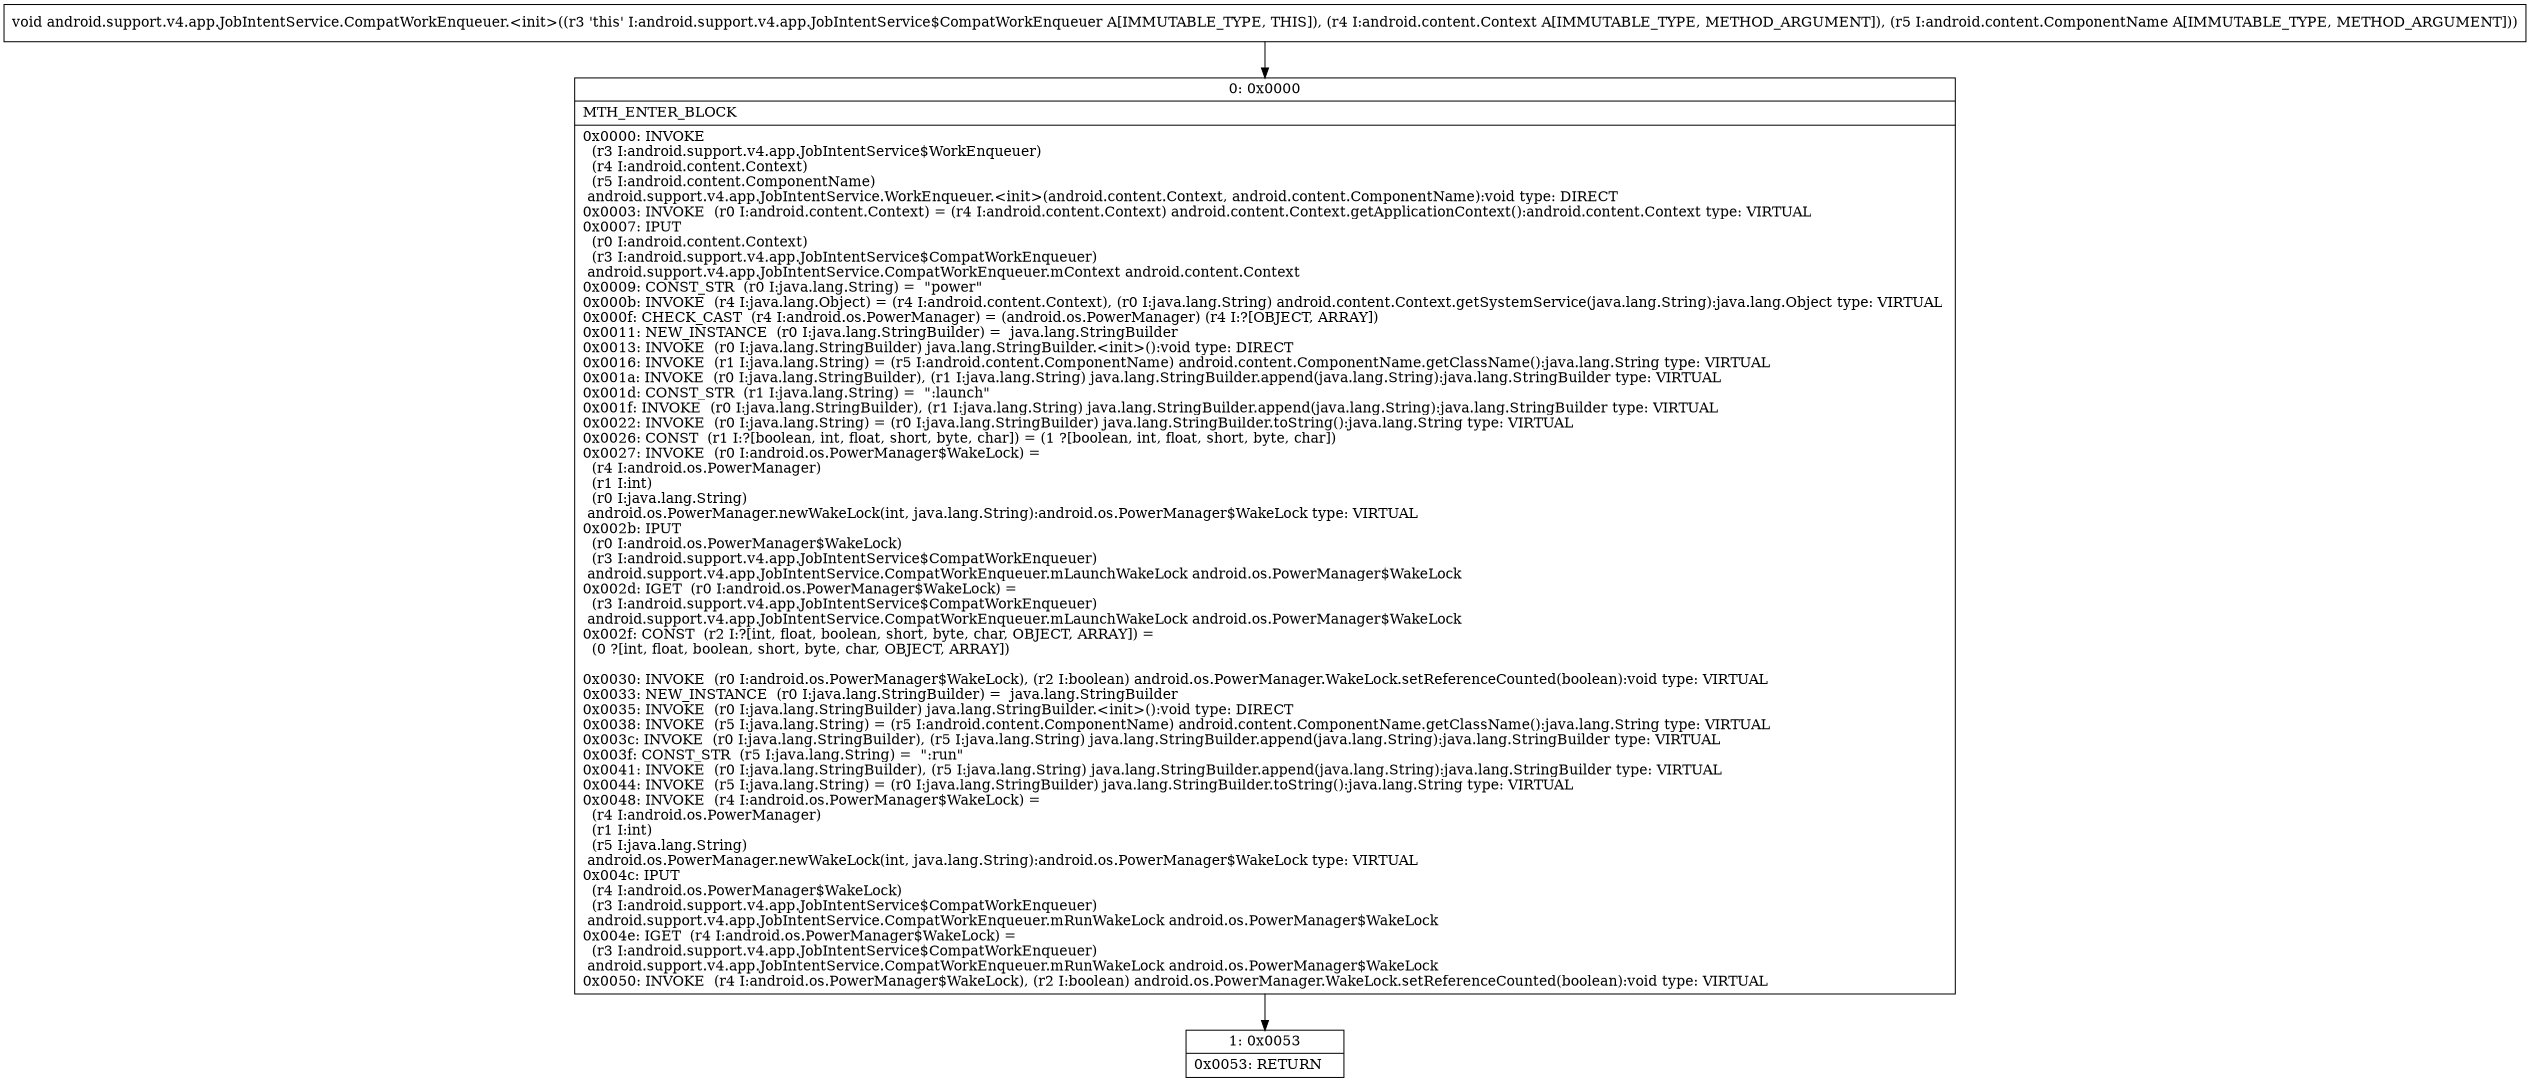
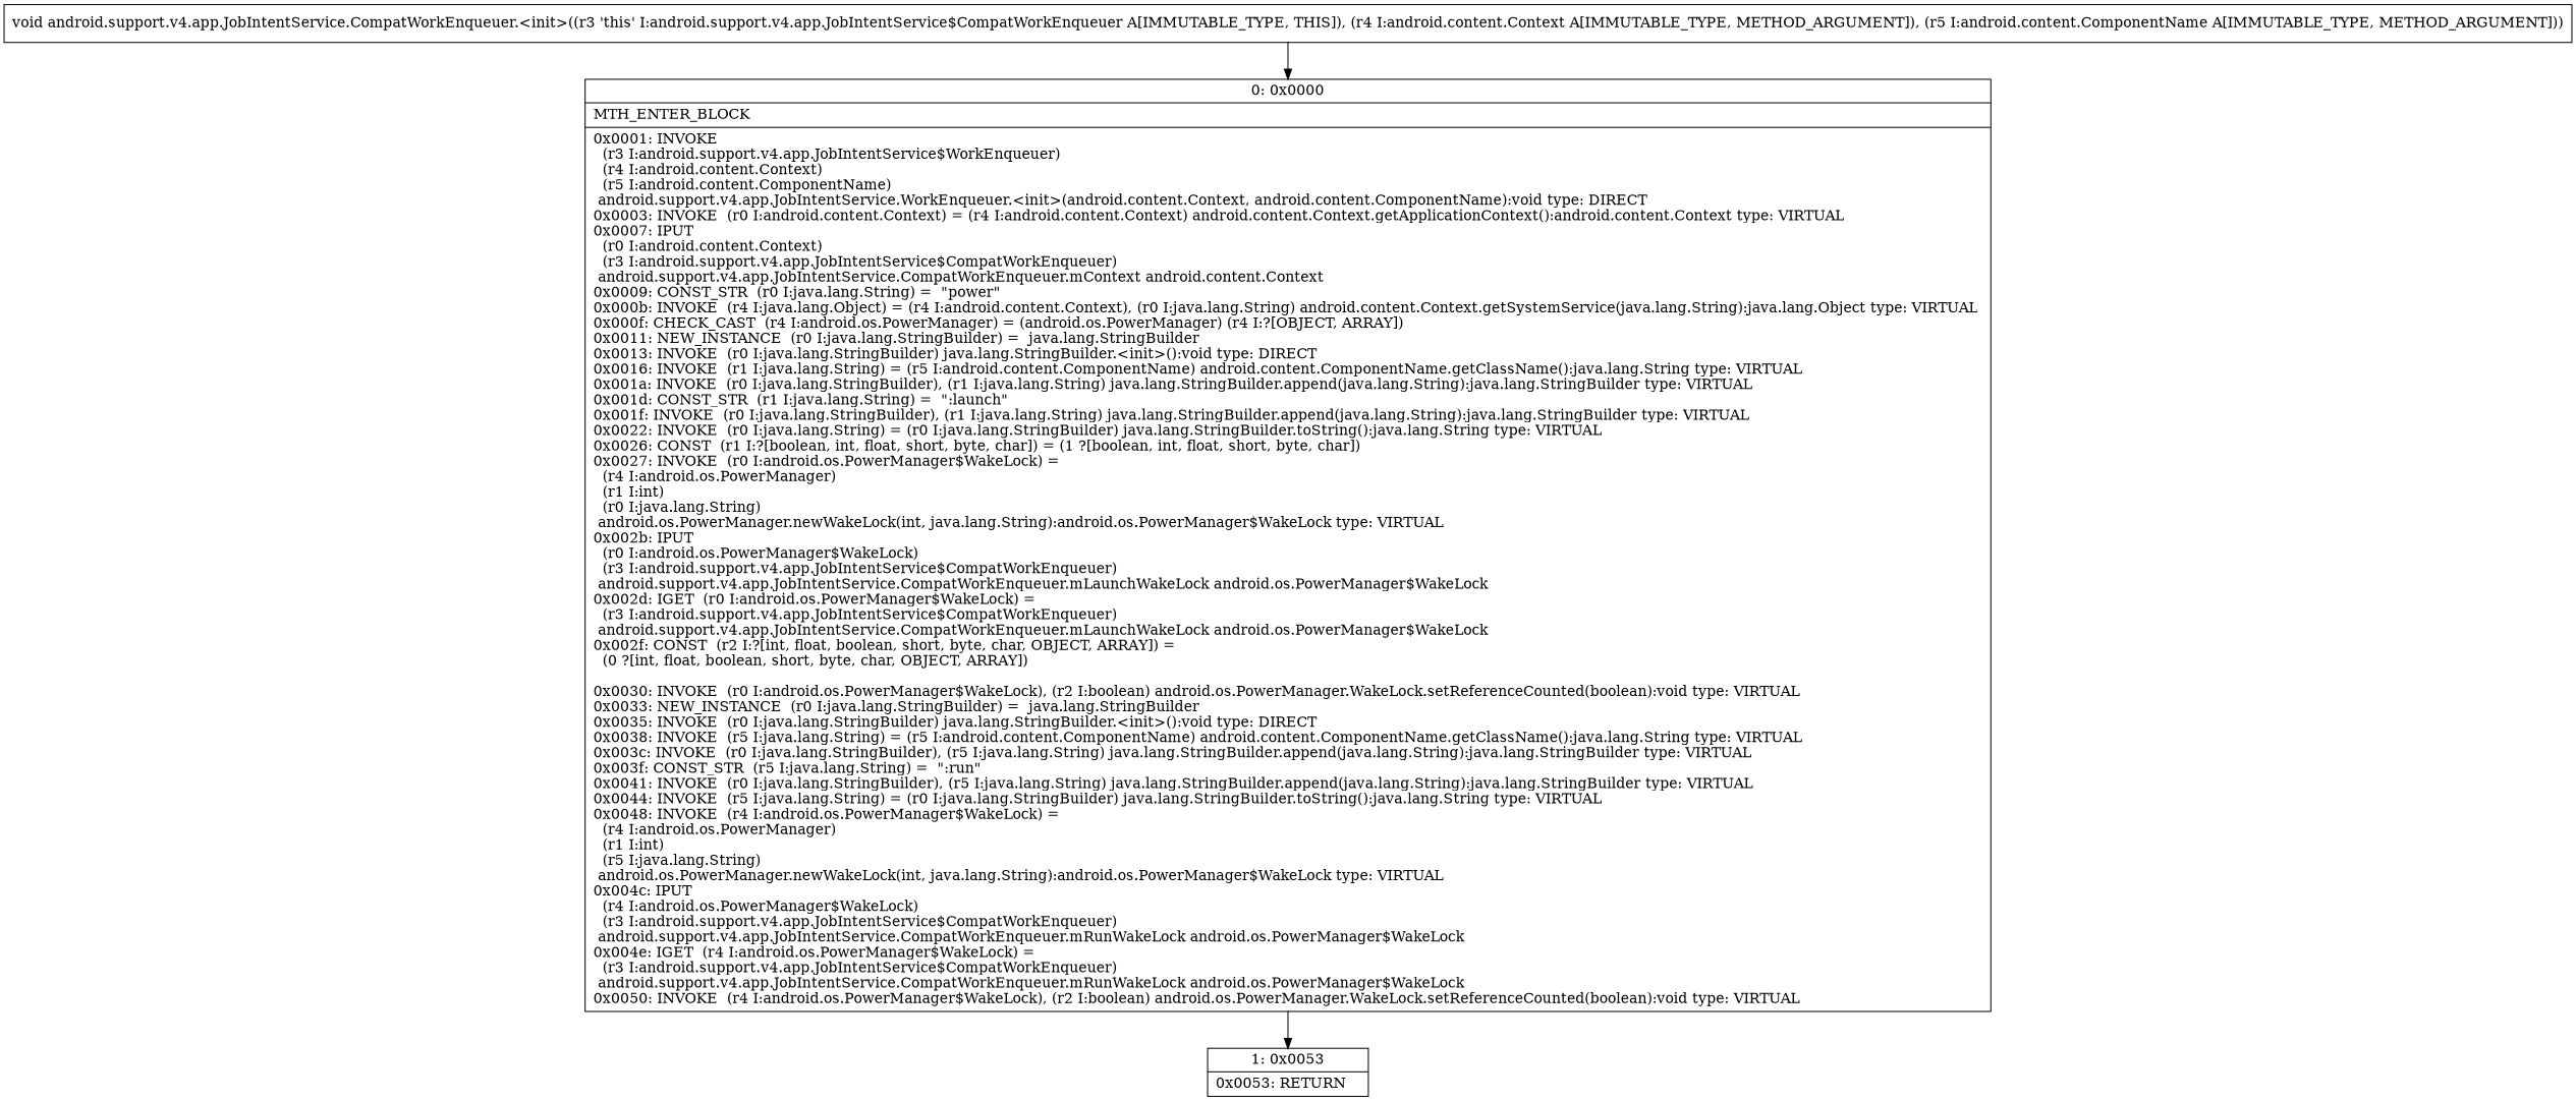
  digraph {
    node [shape=record]
-   n1 [label="{0\:\ 0x0000|MTH_ENTER_BLOCK\l|0x0000: INVOKE  \l  (r3 I:android.support.v4.app.JobIntentService$WorkEnqueuer)\l  (r4 I:android.content.Context)\l  (r5 I:android.content.ComponentName)\l android.support.v4.app.JobIntentService.WorkEnqueuer.\<init\>(android.content.Context, android.content.ComponentName):void type: DIRECT \l0x0003: INVOKE  (r0 I:android.content.Context) = (r4 I:android.content.Context) android.content.Context.getApplicationContext():android.content.Context type: VIRTUAL \l0x0007: IPUT  \l  (r0 I:android.content.Context)\l  (r3 I:android.support.v4.app.JobIntentService$CompatWorkEnqueuer)\l android.support.v4.app.JobIntentService.CompatWorkEnqueuer.mContext android.content.Context \l0x0009: CONST_STR  (r0 I:java.lang.String) =  \"power\" \l0x000b: INVOKE  (r4 I:java.lang.Object) = (r4 I:android.content.Context), (r0 I:java.lang.String) android.content.Context.getSystemService(java.lang.String):java.lang.Object type: VIRTUAL \l0x000f: CHECK_CAST  (r4 I:android.os.PowerManager) = (android.os.PowerManager) (r4 I:?[OBJECT, ARRAY]) \l0x0011: NEW_INSTANCE  (r0 I:java.lang.StringBuilder) =  java.lang.StringBuilder \l0x0013: INVOKE  (r0 I:java.lang.StringBuilder) java.lang.StringBuilder.\<init\>():void type: DIRECT \l0x0016: INVOKE  (r1 I:java.lang.String) = (r5 I:android.content.ComponentName) android.content.ComponentName.getClassName():java.lang.String type: VIRTUAL \l0x001a: INVOKE  (r0 I:java.lang.StringBuilder), (r1 I:java.lang.String) java.lang.StringBuilder.append(java.lang.String):java.lang.StringBuilder type: VIRTUAL \l0x001d: CONST_STR  (r1 I:java.lang.String) =  \":launch\" \l0x001f: INVOKE  (r0 I:java.lang.StringBuilder), (r1 I:java.lang.String) java.lang.StringBuilder.append(java.lang.String):java.lang.StringBuilder type: VIRTUAL \l0x0022: INVOKE  (r0 I:java.lang.String) = (r0 I:java.lang.StringBuilder) java.lang.StringBuilder.toString():java.lang.String type: VIRTUAL \l0x0026: CONST  (r1 I:?[boolean, int, float, short, byte, char]) = (1 ?[boolean, int, float, short, byte, char]) \l0x0027: INVOKE  (r0 I:android.os.PowerManager$WakeLock) = \l  (r4 I:android.os.PowerManager)\l  (r1 I:int)\l  (r0 I:java.lang.String)\l android.os.PowerManager.newWakeLock(int, java.lang.String):android.os.PowerManager$WakeLock type: VIRTUAL \l0x002b: IPUT  \l  (r0 I:android.os.PowerManager$WakeLock)\l  (r3 I:android.support.v4.app.JobIntentService$CompatWorkEnqueuer)\l android.support.v4.app.JobIntentService.CompatWorkEnqueuer.mLaunchWakeLock android.os.PowerManager$WakeLock \l0x002d: IGET  (r0 I:android.os.PowerManager$WakeLock) = \l  (r3 I:android.support.v4.app.JobIntentService$CompatWorkEnqueuer)\l android.support.v4.app.JobIntentService.CompatWorkEnqueuer.mLaunchWakeLock android.os.PowerManager$WakeLock \l0x002f: CONST  (r2 I:?[int, float, boolean, short, byte, char, OBJECT, ARRAY]) = \l  (0 ?[int, float, boolean, short, byte, char, OBJECT, ARRAY])\l \l0x0030: INVOKE  (r0 I:android.os.PowerManager$WakeLock), (r2 I:boolean) android.os.PowerManager.WakeLock.setReferenceCounted(boolean):void type: VIRTUAL \l0x0033: NEW_INSTANCE  (r0 I:java.lang.StringBuilder) =  java.lang.StringBuilder \l0x0035: INVOKE  (r0 I:java.lang.StringBuilder) java.lang.StringBuilder.\<init\>():void type: DIRECT \l0x0038: INVOKE  (r5 I:java.lang.String) = (r5 I:android.content.ComponentName) android.content.ComponentName.getClassName():java.lang.String type: VIRTUAL \l0x003c: INVOKE  (r0 I:java.lang.StringBuilder), (r5 I:java.lang.String) java.lang.StringBuilder.append(java.lang.String):java.lang.StringBuilder type: VIRTUAL \l0x003f: CONST_STR  (r5 I:java.lang.String) =  \":run\" \l0x0041: INVOKE  (r0 I:java.lang.StringBuilder), (r5 I:java.lang.String) java.lang.StringBuilder.append(java.lang.String):java.lang.StringBuilder type: VIRTUAL \l0x0044: INVOKE  (r5 I:java.lang.String) = (r0 I:java.lang.StringBuilder) java.lang.StringBuilder.toString():java.lang.String type: VIRTUAL \l0x0048: INVOKE  (r4 I:android.os.PowerManager$WakeLock) = \l  (r4 I:android.os.PowerManager)\l  (r1 I:int)\l  (r5 I:java.lang.String)\l android.os.PowerManager.newWakeLock(int, java.lang.String):android.os.PowerManager$WakeLock type: VIRTUAL \l0x004c: IPUT  \l  (r4 I:android.os.PowerManager$WakeLock)\l  (r3 I:android.support.v4.app.JobIntentService$CompatWorkEnqueuer)\l android.support.v4.app.JobIntentService.CompatWorkEnqueuer.mRunWakeLock android.os.PowerManager$WakeLock \l0x004e: IGET  (r4 I:android.os.PowerManager$WakeLock) = \l  (r3 I:android.support.v4.app.JobIntentService$CompatWorkEnqueuer)\l android.support.v4.app.JobIntentService.CompatWorkEnqueuer.mRunWakeLock android.os.PowerManager$WakeLock \l0x0050: INVOKE  (r4 I:android.os.PowerManager$WakeLock), (r2 I:boolean) android.os.PowerManager.WakeLock.setReferenceCounted(boolean):void type: VIRTUAL \l}"]
+   n1 [label="{0\:\ 0x0000|MTH_ENTER_BLOCK\l|0x0001: INVOKE  \l  (r3 I:android.support.v4.app.JobIntentService$WorkEnqueuer)\l  (r4 I:android.content.Context)\l  (r5 I:android.content.ComponentName)\l android.support.v4.app.JobIntentService.WorkEnqueuer.\<init\>(android.content.Context, android.content.ComponentName):void type: DIRECT \l0x0003: INVOKE  (r0 I:android.content.Context) = (r4 I:android.content.Context) android.content.Context.getApplicationContext():android.content.Context type: VIRTUAL \l0x0007: IPUT  \l  (r0 I:android.content.Context)\l  (r3 I:android.support.v4.app.JobIntentService$CompatWorkEnqueuer)\l android.support.v4.app.JobIntentService.CompatWorkEnqueuer.mContext android.content.Context \l0x0009: CONST_STR  (r0 I:java.lang.String) =  \"power\" \l0x000b: INVOKE  (r4 I:java.lang.Object) = (r4 I:android.content.Context), (r0 I:java.lang.String) android.content.Context.getSystemService(java.lang.String):java.lang.Object type: VIRTUAL \l0x000f: CHECK_CAST  (r4 I:android.os.PowerManager) = (android.os.PowerManager) (r4 I:?[OBJECT, ARRAY]) \l0x0011: NEW_INSTANCE  (r0 I:java.lang.StringBuilder) =  java.lang.StringBuilder \l0x0013: INVOKE  (r0 I:java.lang.StringBuilder) java.lang.StringBuilder.\<init\>():void type: DIRECT \l0x0016: INVOKE  (r1 I:java.lang.String) = (r5 I:android.content.ComponentName) android.content.ComponentName.getClassName():java.lang.String type: VIRTUAL \l0x001a: INVOKE  (r0 I:java.lang.StringBuilder), (r1 I:java.lang.String) java.lang.StringBuilder.append(java.lang.String):java.lang.StringBuilder type: VIRTUAL \l0x001d: CONST_STR  (r1 I:java.lang.String) =  \":launch\" \l0x001f: INVOKE  (r0 I:java.lang.StringBuilder), (r1 I:java.lang.String) java.lang.StringBuilder.append(java.lang.String):java.lang.StringBuilder type: VIRTUAL \l0x0022: INVOKE  (r0 I:java.lang.String) = (r0 I:java.lang.StringBuilder) java.lang.StringBuilder.toString():java.lang.String type: VIRTUAL \l0x0026: CONST  (r1 I:?[boolean, int, float, short, byte, char]) = (1 ?[boolean, int, float, short, byte, char]) \l0x0027: INVOKE  (r0 I:android.os.PowerManager$WakeLock) = \l  (r4 I:android.os.PowerManager)\l  (r1 I:int)\l  (r0 I:java.lang.String)\l android.os.PowerManager.newWakeLock(int, java.lang.String):android.os.PowerManager$WakeLock type: VIRTUAL \l0x002b: IPUT  \l  (r0 I:android.os.PowerManager$WakeLock)\l  (r3 I:android.support.v4.app.JobIntentService$CompatWorkEnqueuer)\l android.support.v4.app.JobIntentService.CompatWorkEnqueuer.mLaunchWakeLock android.os.PowerManager$WakeLock \l0x002d: IGET  (r0 I:android.os.PowerManager$WakeLock) = \l  (r3 I:android.support.v4.app.JobIntentService$CompatWorkEnqueuer)\l android.support.v4.app.JobIntentService.CompatWorkEnqueuer.mLaunchWakeLock android.os.PowerManager$WakeLock \l0x002f: CONST  (r2 I:?[int, float, boolean, short, byte, char, OBJECT, ARRAY]) = \l  (0 ?[int, float, boolean, short, byte, char, OBJECT, ARRAY])\l \l0x0030: INVOKE  (r0 I:android.os.PowerManager$WakeLock), (r2 I:boolean) android.os.PowerManager.WakeLock.setReferenceCounted(boolean):void type: VIRTUAL \l0x0033: NEW_INSTANCE  (r0 I:java.lang.StringBuilder) =  java.lang.StringBuilder \l0x0035: INVOKE  (r0 I:java.lang.StringBuilder) java.lang.StringBuilder.\<init\>():void type: DIRECT \l0x0038: INVOKE  (r5 I:java.lang.String) = (r5 I:android.content.ComponentName) android.content.ComponentName.getClassName():java.lang.String type: VIRTUAL \l0x003c: INVOKE  (r0 I:java.lang.StringBuilder), (r5 I:java.lang.String) java.lang.StringBuilder.append(java.lang.String):java.lang.StringBuilder type: VIRTUAL \l0x003f: CONST_STR  (r5 I:java.lang.String) =  \":run\" \l0x0041: INVOKE  (r0 I:java.lang.StringBuilder), (r5 I:java.lang.String) java.lang.StringBuilder.append(java.lang.String):java.lang.StringBuilder type: VIRTUAL \l0x0044: INVOKE  (r5 I:java.lang.String) = (r0 I:java.lang.StringBuilder) java.lang.StringBuilder.toString():java.lang.String type: VIRTUAL \l0x0048: INVOKE  (r4 I:android.os.PowerManager$WakeLock) = \l  (r4 I:android.os.PowerManager)\l  (r1 I:int)\l  (r5 I:java.lang.String)\l android.os.PowerManager.newWakeLock(int, java.lang.String):android.os.PowerManager$WakeLock type: VIRTUAL \l0x004c: IPUT  \l  (r4 I:android.os.PowerManager$WakeLock)\l  (r3 I:android.support.v4.app.JobIntentService$CompatWorkEnqueuer)\l android.support.v4.app.JobIntentService.CompatWorkEnqueuer.mRunWakeLock android.os.PowerManager$WakeLock \l0x004e: IGET  (r4 I:android.os.PowerManager$WakeLock) = \l  (r3 I:android.support.v4.app.JobIntentService$CompatWorkEnqueuer)\l android.support.v4.app.JobIntentService.CompatWorkEnqueuer.mRunWakeLock android.os.PowerManager$WakeLock \l0x0050: INVOKE  (r4 I:android.os.PowerManager$WakeLock), (r2 I:boolean) android.os.PowerManager.WakeLock.setReferenceCounted(boolean):void type: VIRTUAL \l}"]
    n2 [label="{1\:\ 0x0053|0x0053: RETURN   \l}"]
    n3 [label="{void android.support.v4.app.JobIntentService.CompatWorkEnqueuer.\<init\>((r3 'this' I:android.support.v4.app.JobIntentService$CompatWorkEnqueuer A[IMMUTABLE_TYPE, THIS]), (r4 I:android.content.Context A[IMMUTABLE_TYPE, METHOD_ARGUMENT]), (r5 I:android.content.ComponentName A[IMMUTABLE_TYPE, METHOD_ARGUMENT])) }"]
    n1 -> n2
    n3 -> n1
  }
